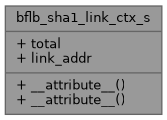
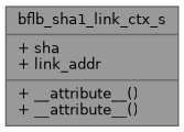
  digraph {
-   n1 [color=gray40 fillcolor=grey60 fontcolor=black fontname=Helvetica fontsize=10 height=0.2 label="{bflb_sha1_link_ctx_s\n|+ total\l+ link_addr\l|+ __attribute__()\l+ __attribute__()\l}" shape=record style=filled width=0.4]
+   n1 [color=gray40 fillcolor=grey60 fontcolor=black fontname=Helvetica fontsize=10 height=0.2 label="{bflb_sha1_link_ctx_s\n|+ sha\l+ link_addr\l|+ __attribute__()\l+ __attribute__()\l}" shape=record style=filled width=0.4]
  }
